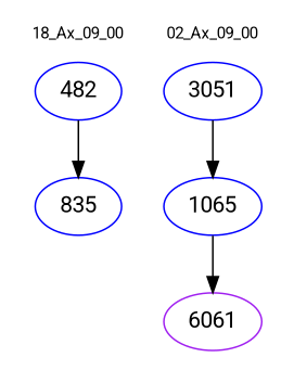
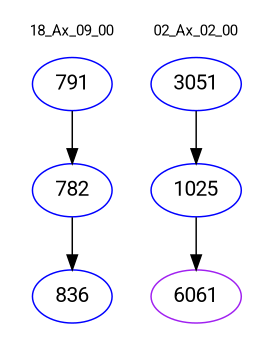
  digraph {
    fontname=Roboto
    node [color=blue fontname=Roboto]
    edge [color=black fontname=Roboto]
-   n2 [label=482]
-   n3 [label=835]
+   n1 [label=791]
+   n2 [label=782]
+   n3 [label=836]
    n4 [label=3051]
-   n5 [label=1065]
+   n5 [label=1025]
    n6 [color=purple label=6061]
    subgraph cluster_1 {
      color=white
      fontsize=10
      label="18_Ax_09_00"
+     n1
      n2
      n3
    }
    subgraph cluster_2 {
      color=white
      fontsize=10
-     label="02_Ax_09_00"
+     label="02_Ax_02_00"
      n4
      n5
      n6
    }
+   n1 -> n2
    n2 -> n3
    n4 -> n5
    n5 -> n6
  }
